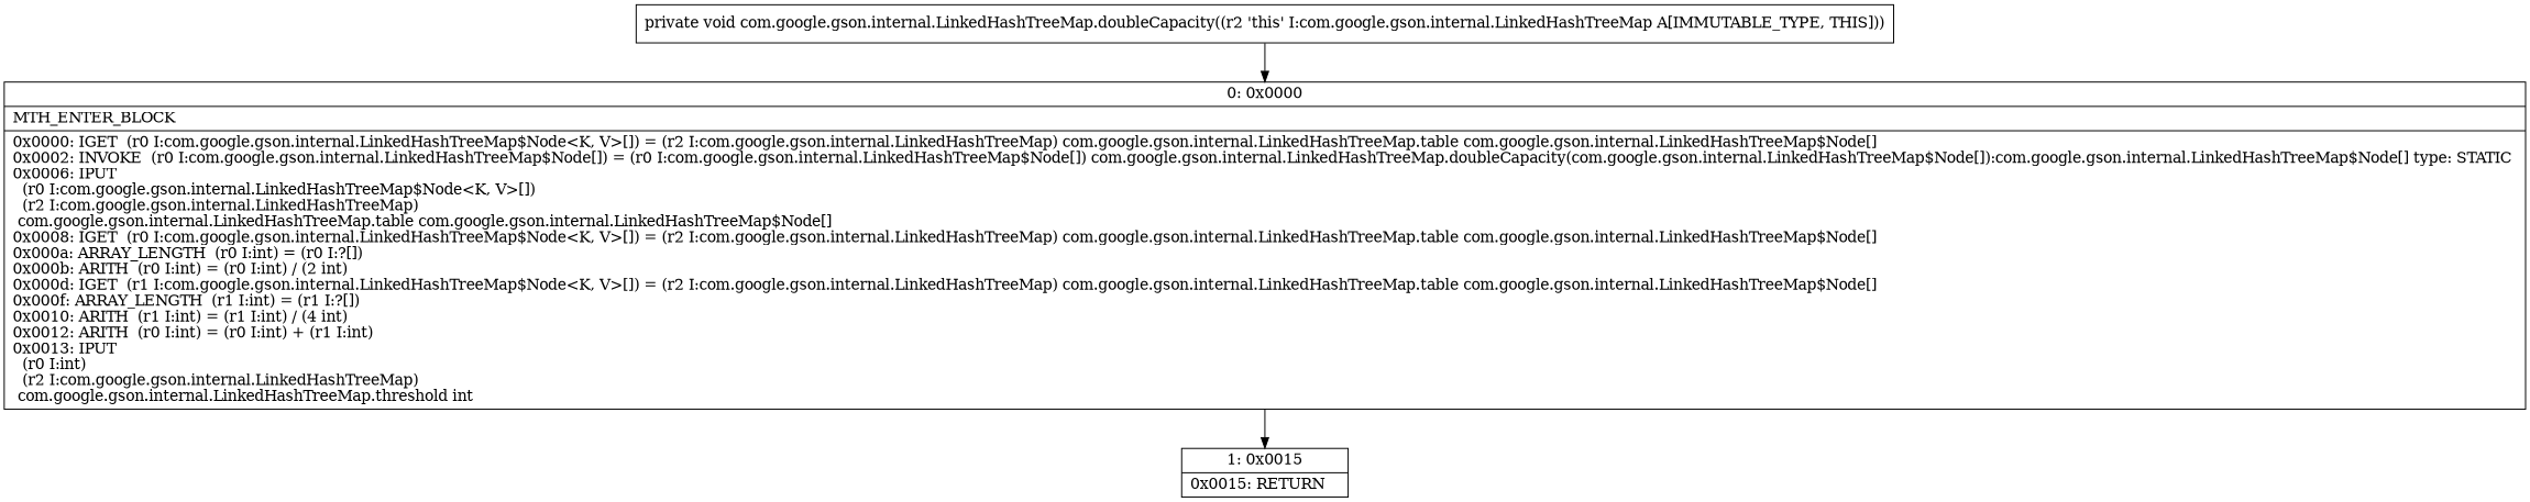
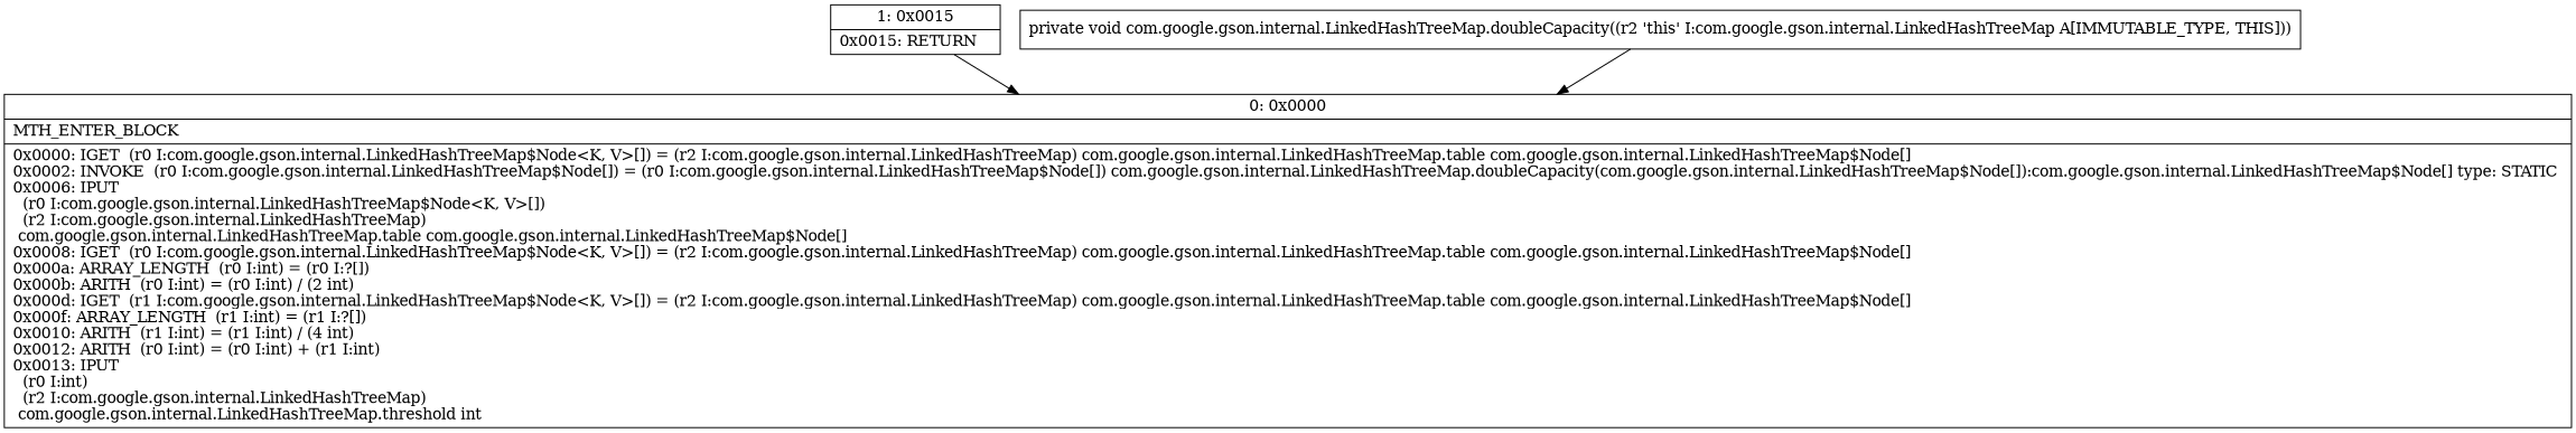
  digraph {
    node [shape=record]
    n1 [label="{0\:\ 0x0000|MTH_ENTER_BLOCK\l|0x0000: IGET  (r0 I:com.google.gson.internal.LinkedHashTreeMap$Node\<K, V\>[]) = (r2 I:com.google.gson.internal.LinkedHashTreeMap) com.google.gson.internal.LinkedHashTreeMap.table com.google.gson.internal.LinkedHashTreeMap$Node[] \l0x0002: INVOKE  (r0 I:com.google.gson.internal.LinkedHashTreeMap$Node[]) = (r0 I:com.google.gson.internal.LinkedHashTreeMap$Node[]) com.google.gson.internal.LinkedHashTreeMap.doubleCapacity(com.google.gson.internal.LinkedHashTreeMap$Node[]):com.google.gson.internal.LinkedHashTreeMap$Node[] type: STATIC \l0x0006: IPUT  \l  (r0 I:com.google.gson.internal.LinkedHashTreeMap$Node\<K, V\>[])\l  (r2 I:com.google.gson.internal.LinkedHashTreeMap)\l com.google.gson.internal.LinkedHashTreeMap.table com.google.gson.internal.LinkedHashTreeMap$Node[] \l0x0008: IGET  (r0 I:com.google.gson.internal.LinkedHashTreeMap$Node\<K, V\>[]) = (r2 I:com.google.gson.internal.LinkedHashTreeMap) com.google.gson.internal.LinkedHashTreeMap.table com.google.gson.internal.LinkedHashTreeMap$Node[] \l0x000a: ARRAY_LENGTH  (r0 I:int) = (r0 I:?[]) \l0x000b: ARITH  (r0 I:int) = (r0 I:int) \/ (2 int) \l0x000d: IGET  (r1 I:com.google.gson.internal.LinkedHashTreeMap$Node\<K, V\>[]) = (r2 I:com.google.gson.internal.LinkedHashTreeMap) com.google.gson.internal.LinkedHashTreeMap.table com.google.gson.internal.LinkedHashTreeMap$Node[] \l0x000f: ARRAY_LENGTH  (r1 I:int) = (r1 I:?[]) \l0x0010: ARITH  (r1 I:int) = (r1 I:int) \/ (4 int) \l0x0012: ARITH  (r0 I:int) = (r0 I:int) + (r1 I:int) \l0x0013: IPUT  \l  (r0 I:int)\l  (r2 I:com.google.gson.internal.LinkedHashTreeMap)\l com.google.gson.internal.LinkedHashTreeMap.threshold int \l}"]
    n2 [label="{1\:\ 0x0015|0x0015: RETURN   \l}"]
    n3 [label="{private void com.google.gson.internal.LinkedHashTreeMap.doubleCapacity((r2 'this' I:com.google.gson.internal.LinkedHashTreeMap A[IMMUTABLE_TYPE, THIS])) }"]
-   n1 -> n2
+   n2 -> n1
    n3 -> n1
  }
